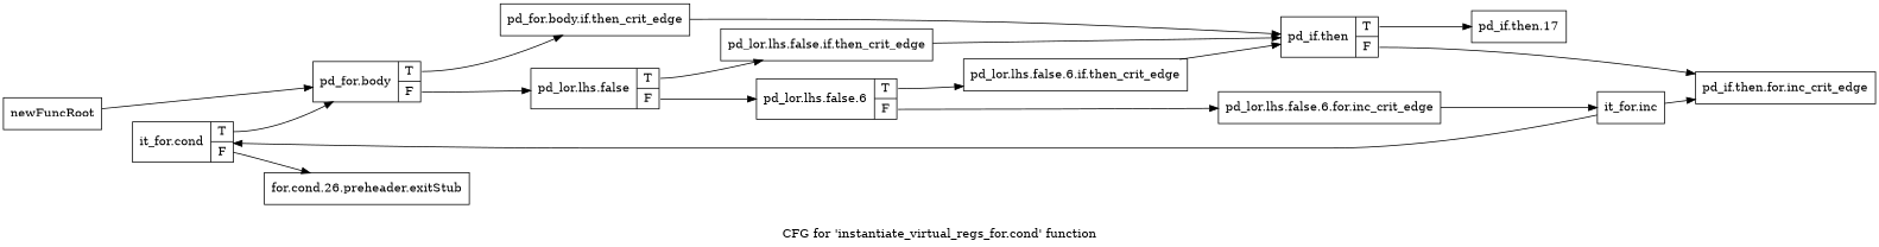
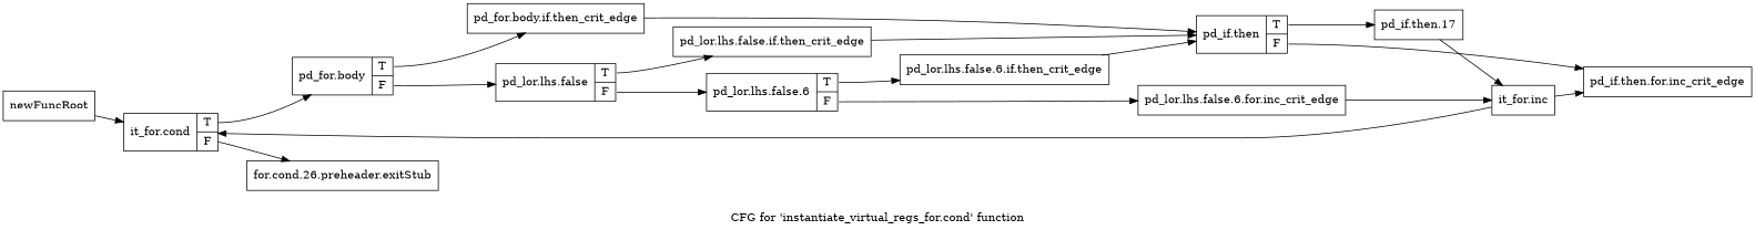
  digraph {
    label="CFG for 'instantiate_virtual_regs_for.cond' function"
    rankdir=LR
    node [shape=record]
    n1 [label="{newFuncRoot}"]
    n2 [label="{it_for.cond|{<s0>T|<s1>F}}"]
    n3 [label="{for.cond.26.preheader.exitStub}"]
    n4 [label="{pd_for.body|{<s0>T|<s1>F}}"]
    n5 [label="{pd_for.body.if.then_crit_edge}"]
    n6 [label="{pd_lor.lhs.false|{<s0>T|<s1>F}}"]
    n7 [label="{pd_if.then|{<s0>T|<s1>F}}"]
    n8 [label="{pd_lor.lhs.false.if.then_crit_edge}"]
    n9 [label="{pd_lor.lhs.false.6|{<s0>T|<s1>F}}"]
    n10 [label="{pd_if.then.17}"]
    n11 [label="{pd_if.then.for.inc_crit_edge}"]
    n12 [label="{pd_lor.lhs.false.6.if.then_crit_edge}"]
    n13 [label="{pd_lor.lhs.false.6.for.inc_crit_edge}"]
    n14 [label="{it_for.inc}"]
-   n1 -> n4
+   n1 -> n2
    n2 -> n3 [tailport=s1]
    n2 -> n4 [tailport=s0]
    n4 -> n5 [tailport=s0]
    n4 -> n6 [tailport=s1]
    n5 -> n7
    n6 -> n8 [tailport=s0]
    n6 -> n9 [tailport=s1]
    n7 -> n10 [tailport=s0]
    n7 -> n11 [tailport=s1]
    n8 -> n7
    n9 -> n12 [tailport=s0]
    n9 -> n13 [tailport=s1]
+   n10 -> n14
    n12 -> n7
    n13 -> n14
    n14 -> n2
    n14 -> n11
  }
